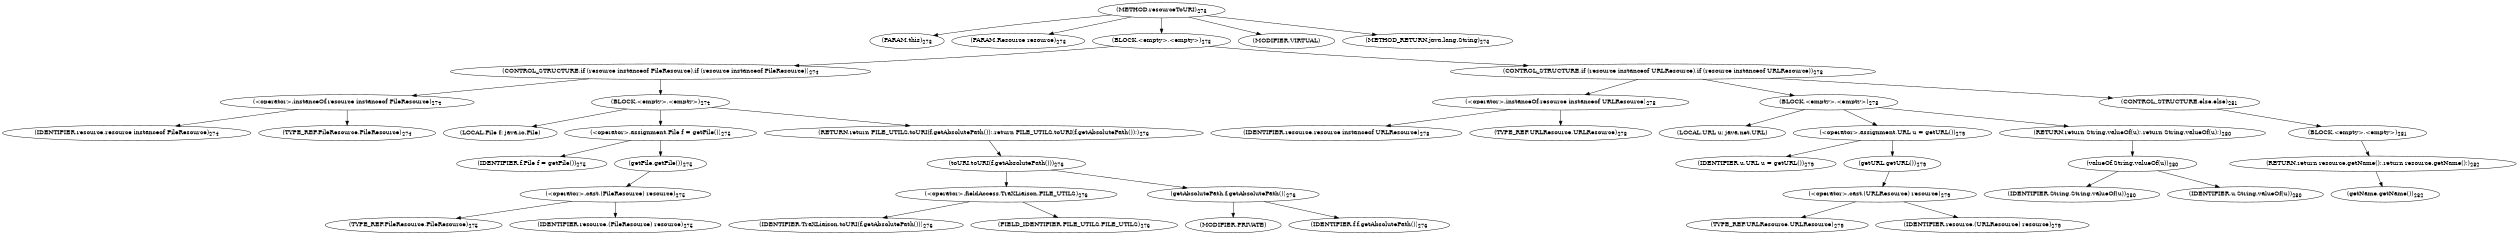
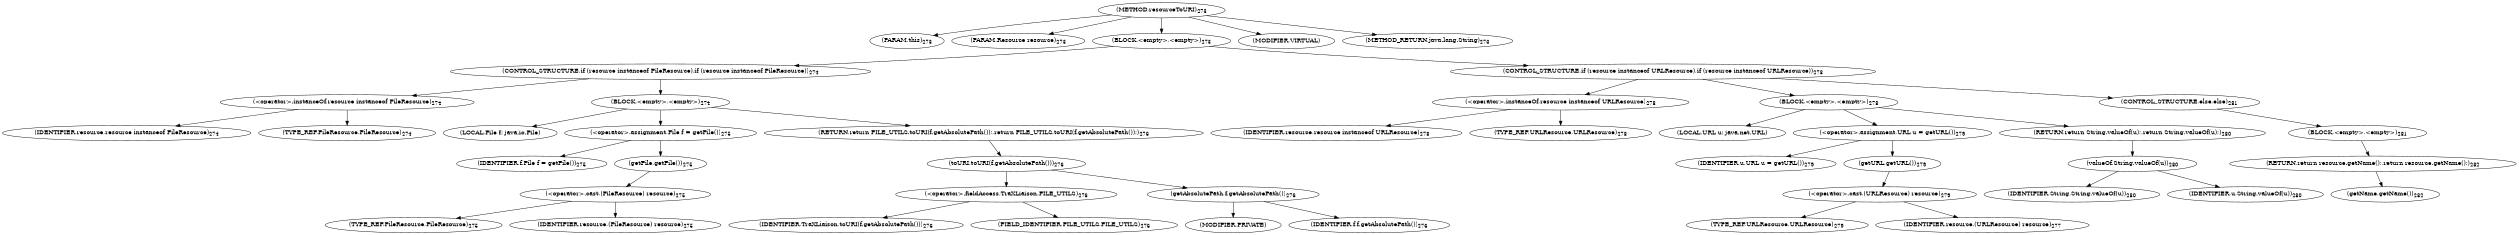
  digraph {
    n1 [label=<(METHOD,resourceToURI)<SUB>273</SUB>>]
    n2 [label=<(PARAM,this)<SUB>273</SUB>>]
    n3 [label=<(PARAM,Resource resource)<SUB>273</SUB>>]
    n4 [label=<(BLOCK,&lt;empty&gt;,&lt;empty&gt;)<SUB>273</SUB>>]
    n5 [label=<(MODIFIER,VIRTUAL)>]
    n6 [label=<(METHOD_RETURN,java.lang.String)<SUB>273</SUB>>]
    n7 [label=<(CONTROL_STRUCTURE,if (resource instanceof FileResource),if (resource instanceof FileResource))<SUB>274</SUB>>]
    n8 [label=<(CONTROL_STRUCTURE,if (resource instanceof URLResource),if (resource instanceof URLResource))<SUB>278</SUB>>]
    n9 [label=<(MODIFIER,PRIVATE)>]
    n10 [label=<(&lt;operator&gt;.instanceOf,resource instanceof FileResource)<SUB>274</SUB>>]
    n11 [label=<(BLOCK,&lt;empty&gt;,&lt;empty&gt;)<SUB>274</SUB>>]
    n12 [label=<(&lt;operator&gt;.instanceOf,resource instanceof URLResource)<SUB>278</SUB>>]
    n13 [label=<(BLOCK,&lt;empty&gt;,&lt;empty&gt;)<SUB>278</SUB>>]
    n14 [label=<(CONTROL_STRUCTURE,else,else)<SUB>281</SUB>>]
    n15 [label=<(IDENTIFIER,resource,resource instanceof FileResource)<SUB>274</SUB>>]
    n16 [label=<(TYPE_REF,FileResource,FileResource)<SUB>274</SUB>>]
    n17 [label=<(LOCAL,File f: java.io.File)>]
    n18 [label=<(&lt;operator&gt;.assignment,File f = getFile())<SUB>275</SUB>>]
    n19 [label=<(RETURN,return FILE_UTILS.toURI(f.getAbsolutePath());,return FILE_UTILS.toURI(f.getAbsolutePath());)<SUB>276</SUB>>]
    n20 [label=<(IDENTIFIER,f,File f = getFile())<SUB>275</SUB>>]
    n21 [label=<(getFile,getFile())<SUB>275</SUB>>]
    n22 [label=<(toURI,toURI(f.getAbsolutePath()))<SUB>276</SUB>>]
    n23 [label=<(&lt;operator&gt;.cast,(FileResource) resource)<SUB>275</SUB>>]
    n24 [label=<(TYPE_REF,FileResource,FileResource)<SUB>275</SUB>>]
    n25 [label=<(IDENTIFIER,resource,(FileResource) resource)<SUB>275</SUB>>]
    n26 [label=<(&lt;operator&gt;.fieldAccess,TraXLiaison.FILE_UTILS)<SUB>276</SUB>>]
    n27 [label=<(getAbsolutePath,f.getAbsolutePath())<SUB>276</SUB>>]
    n28 [label=<(IDENTIFIER,TraXLiaison,toURI(f.getAbsolutePath()))<SUB>276</SUB>>]
    n29 [label=<(FIELD_IDENTIFIER,FILE_UTILS,FILE_UTILS)<SUB>276</SUB>>]
    n30 [label=<(IDENTIFIER,f,f.getAbsolutePath())<SUB>276</SUB>>]
    n31 [label=<(IDENTIFIER,resource,resource instanceof URLResource)<SUB>278</SUB>>]
    n32 [label=<(TYPE_REF,URLResource,URLResource)<SUB>278</SUB>>]
    n33 [label=<(LOCAL,URL u: java.net.URL)>]
    n34 [label=<(&lt;operator&gt;.assignment,URL u = getURL())<SUB>279</SUB>>]
    n35 [label=<(RETURN,return String.valueOf(u);,return String.valueOf(u);)<SUB>280</SUB>>]
    n36 [label=<(BLOCK,&lt;empty&gt;,&lt;empty&gt;)<SUB>281</SUB>>]
    n37 [label=<(IDENTIFIER,u,URL u = getURL())<SUB>279</SUB>>]
    n38 [label=<(getURL,getURL())<SUB>279</SUB>>]
    n39 [label=<(valueOf,String.valueOf(u))<SUB>280</SUB>>]
    n40 [label=<(&lt;operator&gt;.cast,(URLResource) resource)<SUB>279</SUB>>]
    n41 [label=<(TYPE_REF,URLResource,URLResource)<SUB>279</SUB>>]
-   n42 [label=<(IDENTIFIER,resource,(URLResource) resource)<SUB>279</SUB>>]
+   n42 [label=<(IDENTIFIER,resource,(URLResource) resource)<SUB>277</SUB>>]
    n43 [label=<(IDENTIFIER,String,String.valueOf(u))<SUB>280</SUB>>]
    n44 [label=<(IDENTIFIER,u,String.valueOf(u))<SUB>280</SUB>>]
    n45 [label=<(RETURN,return resource.getName();,return resource.getName();)<SUB>282</SUB>>]
    n46 [label=<(getName,getName())<SUB>282</SUB>>]
    n1 -> n2
    n1 -> n3
    n1 -> n4
    n1 -> n5
    n1 -> n6
    n4 -> n7
    n4 -> n8
    n7 -> n10
    n7 -> n11
    n8 -> n12
    n8 -> n13
    n8 -> n14
    n10 -> n15
    n10 -> n16
    n11 -> n17
    n11 -> n18
    n11 -> n19
    n12 -> n31
    n12 -> n32
    n13 -> n33
    n13 -> n34
    n13 -> n35
    n14 -> n36
    n18 -> n20
    n18 -> n21
    n19 -> n22
    n21 -> n23
    n22 -> n26
    n22 -> n27
    n23 -> n24
    n23 -> n25
    n26 -> n28
    n26 -> n29
    n27 -> n9
    n27 -> n30
    n34 -> n37
    n34 -> n38
    n35 -> n39
    n36 -> n45
    n38 -> n40
    n39 -> n43
    n39 -> n44
    n40 -> n41
    n40 -> n42
    n45 -> n46
  }
